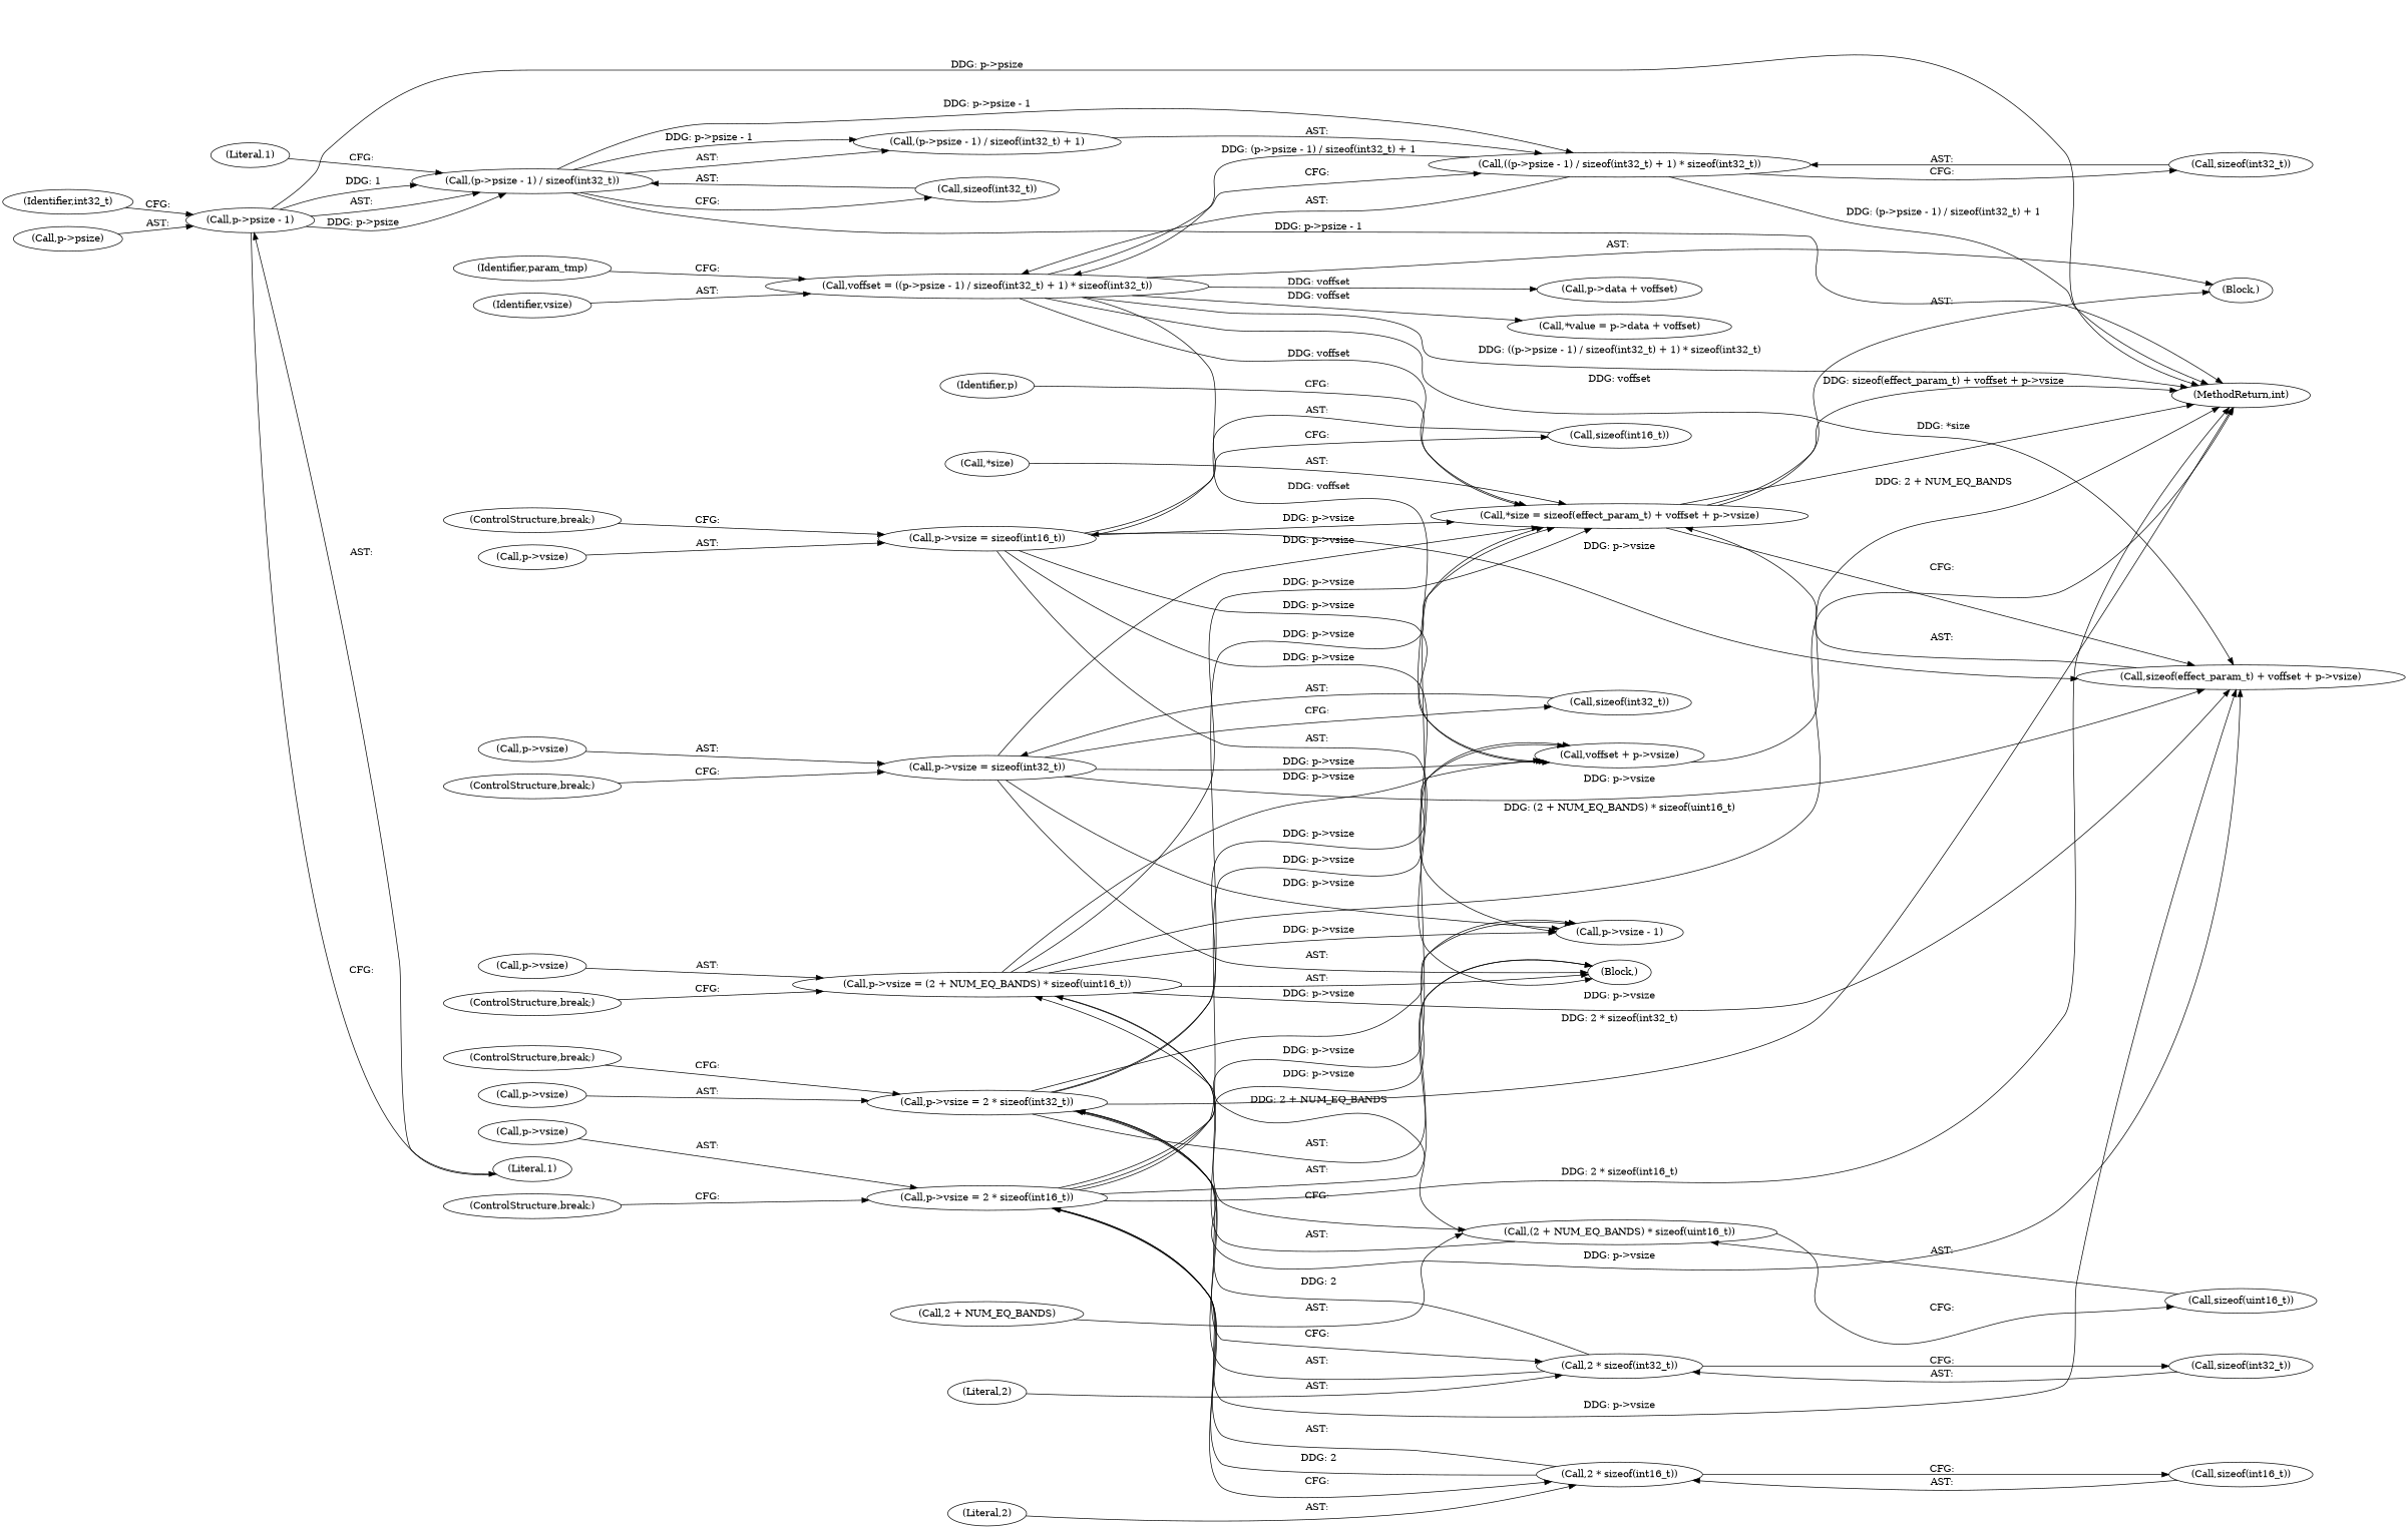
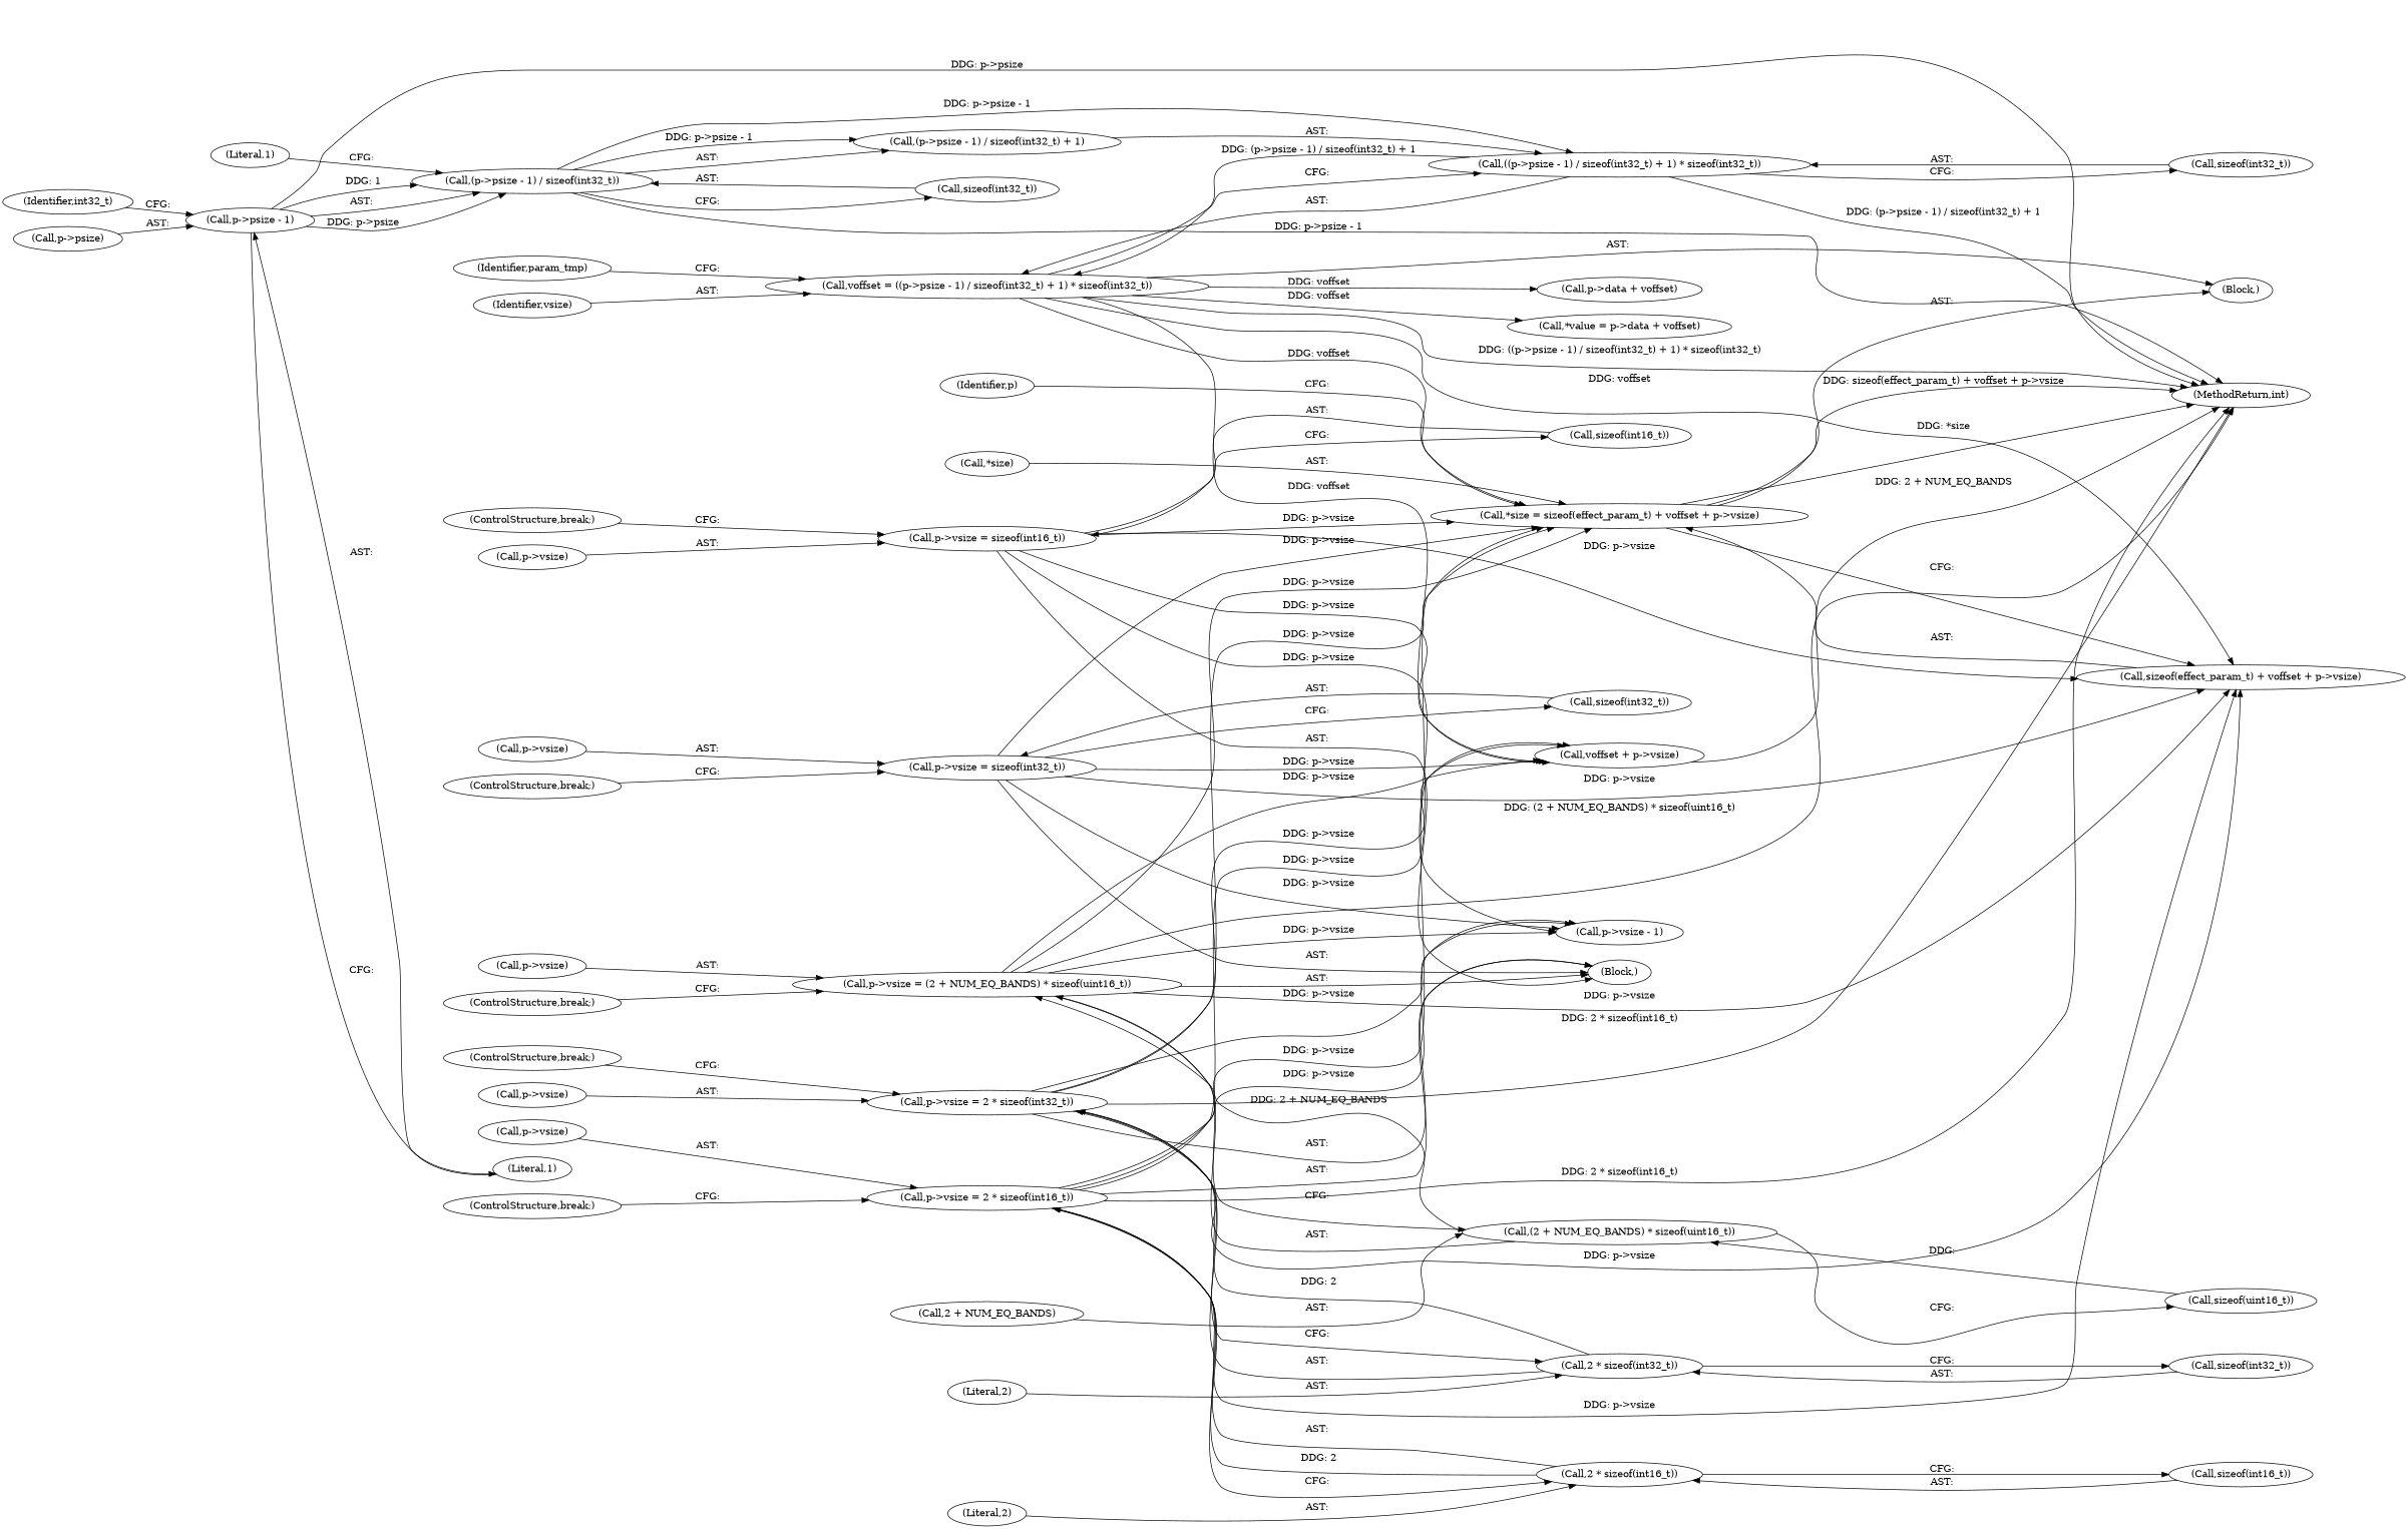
  digraph {
    rankdir=LR
    n1 [label="(Call,*size = sizeof(effect_param_t) + voffset + p->vsize)"]
    n2 [label="(Call,sizeof(effect_param_t) + voffset + p->vsize)"]
    n3 [label="(MethodReturn,int)"]
    n4 [label="(Block,)"]
    n5 [label="(Call,voffset = ((p->psize - 1) / sizeof(int32_t) + 1) * sizeof(int32_t))"]
    n6 [label="(Call,((p->psize - 1) / sizeof(int32_t) + 1) * sizeof(int32_t))"]
    n7 [label="(Call,p->data + voffset)"]
    n8 [label="(Call,voffset + p->vsize)"]
    n9 [label="(Call,*value = p->data + voffset)"]
    n10 [label="(Call,sizeof(int32_t))"]
    n11 [label="(Call,(p->psize - 1) / sizeof(int32_t))"]
    n12 [label="(Call,(p->psize - 1) / sizeof(int32_t) + 1)"]
    n13 [label="(Call,sizeof(int32_t))"]
    n14 [label="(Call,p->psize - 1)"]
    n15 [label="(Literal,1)"]
    n16 [label="(Call,p->vsize = sizeof(int16_t))"]
    n17 [label="(Call,sizeof(int16_t))"]
    n18 [label="(Call,p->vsize - 1)"]
    n19 [label="(Block,)"]
    n20 [label="(Call,p->vsize = 2 * sizeof(int32_t))"]
    n21 [label="(Call,2 * sizeof(int32_t))"]
    n22 [label="(Call,sizeof(int32_t))"]
    n23 [label="(Call,p->vsize = 2 * sizeof(int16_t))"]
    n24 [label="(Call,2 * sizeof(int16_t))"]
    n25 [label="(Call,sizeof(int16_t))"]
    n26 [label="(Call,p->vsize = sizeof(int32_t))"]
    n27 [label="(Call,sizeof(int32_t))"]
    n28 [label="(Call,p->vsize = (2 + NUM_EQ_BANDS) * sizeof(uint16_t))"]
    n29 [label="(Call,(2 + NUM_EQ_BANDS) * sizeof(uint16_t))"]
    n30 [label="(Call,sizeof(uint16_t))"]
    n31 [label="(ControlStructure,break;)"]
    n32 [label="(Identifier,int32_t)"]
    n33 [label="(Identifier,vsize)"]
    n34 [label="(Identifier,p)"]
    n35 [label="(Literal,2)"]
    n36 [label="(ControlStructure,break;)"]
    n37 [label="(ControlStructure,break;)"]
    n38 [label="(Literal,2)"]
    n39 [label="(ControlStructure,break;)"]
    n40 [label="(Call,2 + NUM_EQ_BANDS)"]
    n41 [label="(Literal,1)"]
    n42 [label="(Call,p->vsize)"]
    n43 [label="(Call,p->vsize)"]
    n44 [label="(ControlStructure,break;)"]
    n45 [label="(Call,*size)"]
    n46 [label="(Call,p->vsize)"]
    n47 [label="(Call,p->vsize)"]
    n48 [label="(Identifier,param_tmp)"]
    n49 [label="(Call,p->psize)"]
    n50 [label="(Call,p->vsize)"]
    n1 -> n2 [label="CFG: "]
    n1 -> n3 [label="DDG: *size"]
    n1 -> n3 [label="DDG: sizeof(effect_param_t) + voffset + p->vsize"]
    n1 -> n4 [label="AST: "]
    n2 -> n1 [label="AST: "]
    n5 -> n1 [label="DDG: voffset"]
    n5 -> n2 [label="DDG: voffset"]
    n5 -> n3 [label="DDG: ((p->psize - 1) / sizeof(int32_t) + 1) * sizeof(int32_t)"]
    n5 -> n4 [label="AST: "]
    n5 -> n6 [label="CFG: "]
    n5 -> n7 [label="DDG: voffset"]
    n5 -> n8 [label="DDG: voffset"]
    n5 -> n9 [label="DDG: voffset"]
    n6 -> n3 [label="DDG: (p->psize - 1) / sizeof(int32_t) + 1"]
    n6 -> n5 [label="AST: "]
    n6 -> n5 [label="DDG: (p->psize - 1) / sizeof(int32_t) + 1"]
    n6 -> n10 [label="CFG: "]
    n8 -> n3 [label="DDG: 2 + NUM_EQ_BANDS"]
    n10 -> n6 [label="AST: "]
    n11 -> n3 [label="DDG: p->psize - 1"]
    n11 -> n6 [label="DDG: p->psize - 1"]
    n11 -> n12 [label="AST: "]
    n11 -> n12 [label="DDG: p->psize - 1"]
    n11 -> n13 [label="CFG: "]
    n12 -> n6 [label="AST: "]
    n13 -> n11 [label="AST: "]
    n14 -> n3 [label="DDG: p->psize"]
    n14 -> n11 [label="AST: "]
    n14 -> n11 [label="DDG: p->psize"]
    n14 -> n11 [label="DDG: 1"]
    n14 -> n15 [label="CFG: "]
    n15 -> n14 [label="AST: "]
    n16 -> n1 [label="DDG: p->vsize"]
    n16 -> n2 [label="DDG: p->vsize"]
    n16 -> n8 [label="DDG: p->vsize"]
    n16 -> n17 [label="CFG: "]
    n16 -> n18 [label="DDG: p->vsize"]
    n16 -> n19 [label="AST: "]
    n17 -> n16 [label="AST: "]
    n20 -> n1 [label="DDG: p->vsize"]
    n20 -> n2 [label="DDG: p->vsize"]
-   n20 -> n3 [label="DDG: 2 * sizeof(int32_t)"]
+   n20 -> n3 [label="DDG: 2 * sizeof(int16_t)"]
    n20 -> n8 [label="DDG: p->vsize"]
    n20 -> n18 [label="DDG: p->vsize"]
    n20 -> n19 [label="AST: "]
    n20 -> n21 [label="CFG: "]
    n21 -> n20 [label="AST: "]
    n21 -> n20 [label="DDG: 2"]
    n21 -> n22 [label="CFG: "]
    n22 -> n21 [label="AST: "]
    n23 -> n1 [label="DDG: p->vsize"]
    n23 -> n2 [label="DDG: p->vsize"]
    n23 -> n3 [label="DDG: 2 * sizeof(int16_t)"]
    n23 -> n8 [label="DDG: p->vsize"]
    n23 -> n18 [label="DDG: p->vsize"]
    n23 -> n19 [label="AST: "]
    n23 -> n24 [label="CFG: "]
    n24 -> n23 [label="AST: "]
    n24 -> n23 [label="DDG: 2"]
    n24 -> n25 [label="CFG: "]
    n25 -> n24 [label="AST: "]
    n26 -> n1 [label="DDG: p->vsize"]
    n26 -> n2 [label="DDG: p->vsize"]
    n26 -> n8 [label="DDG: p->vsize"]
    n26 -> n18 [label="DDG: p->vsize"]
    n26 -> n19 [label="AST: "]
    n26 -> n27 [label="CFG: "]
    n27 -> n26 [label="AST: "]
    n28 -> n1 [label="DDG: p->vsize"]
    n28 -> n2 [label="DDG: p->vsize"]
    n28 -> n3 [label="DDG: (2 + NUM_EQ_BANDS) * sizeof(uint16_t)"]
    n28 -> n8 [label="DDG: p->vsize"]
    n28 -> n18 [label="DDG: p->vsize"]
    n28 -> n19 [label="AST: "]
    n28 -> n29 [label="CFG: "]
    n29 -> n28 [label="AST: "]
    n29 -> n28 [label="DDG: 2 + NUM_EQ_BANDS"]
    n29 -> n30 [label="CFG: "]
-   n30 -> n29 [label="AST: "]
+   n30 -> n29 [label="DDG: "]
    n31 -> n16 [label="CFG: "]
    n32 -> n14 [label="CFG: "]
    n33 -> n5 [label="AST: "]
    n34 -> n1 [label="CFG: "]
    n35 -> n24 [label="AST: "]
    n36 -> n23 [label="CFG: "]
    n37 -> n20 [label="CFG: "]
    n38 -> n21 [label="AST: "]
    n39 -> n26 [label="CFG: "]
    n40 -> n29 [label="AST: "]
    n41 -> n11 [label="CFG: "]
    n42 -> n20 [label="AST: "]
    n43 -> n26 [label="AST: "]
    n44 -> n28 [label="CFG: "]
    n45 -> n1 [label="AST: "]
    n46 -> n23 [label="AST: "]
    n47 -> n28 [label="AST: "]
    n48 -> n5 [label="CFG: "]
    n49 -> n14 [label="AST: "]
    n50 -> n16 [label="AST: "]
  }
